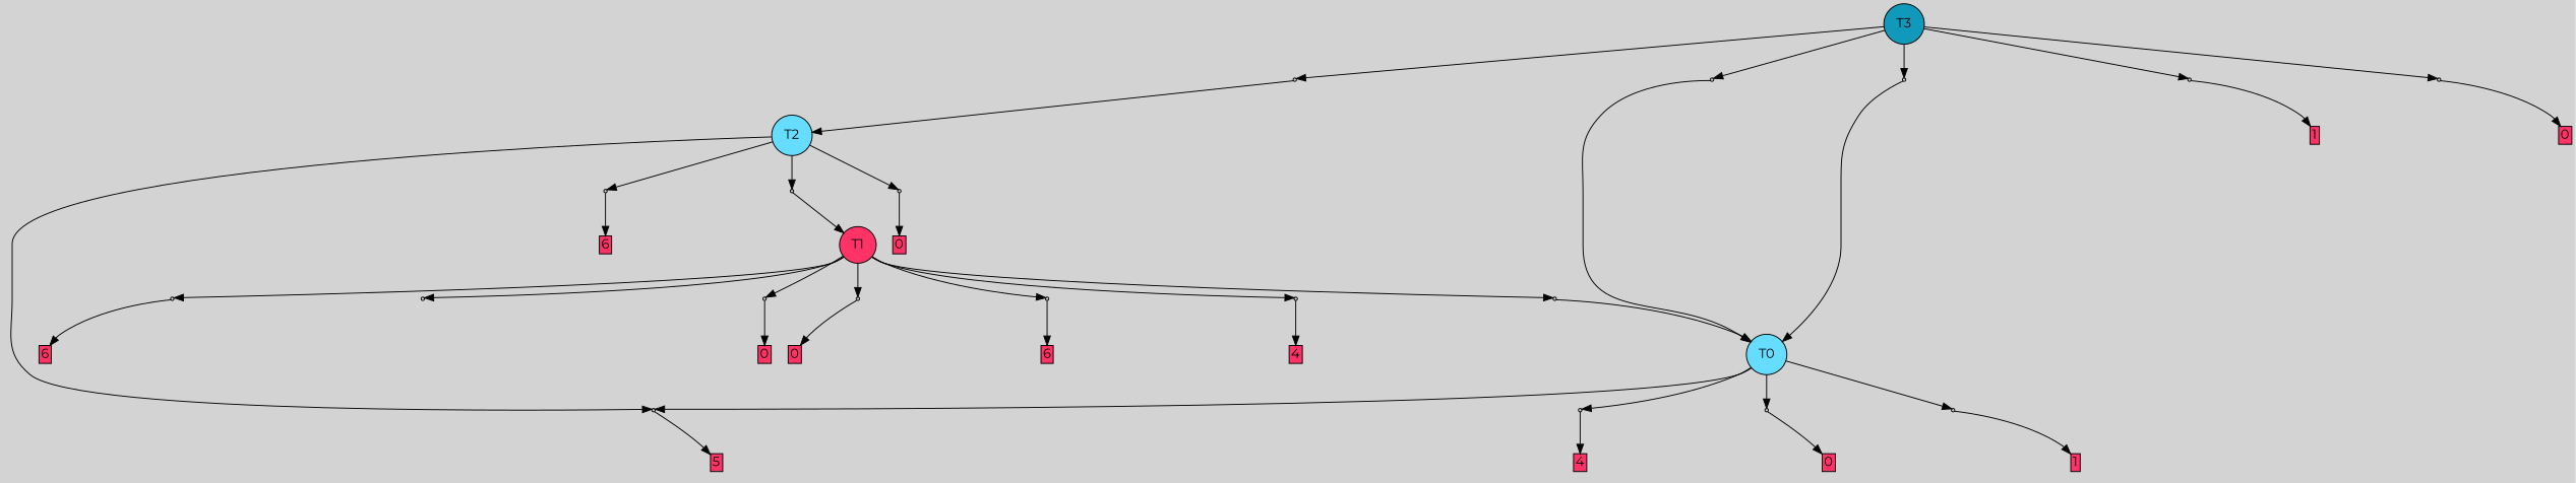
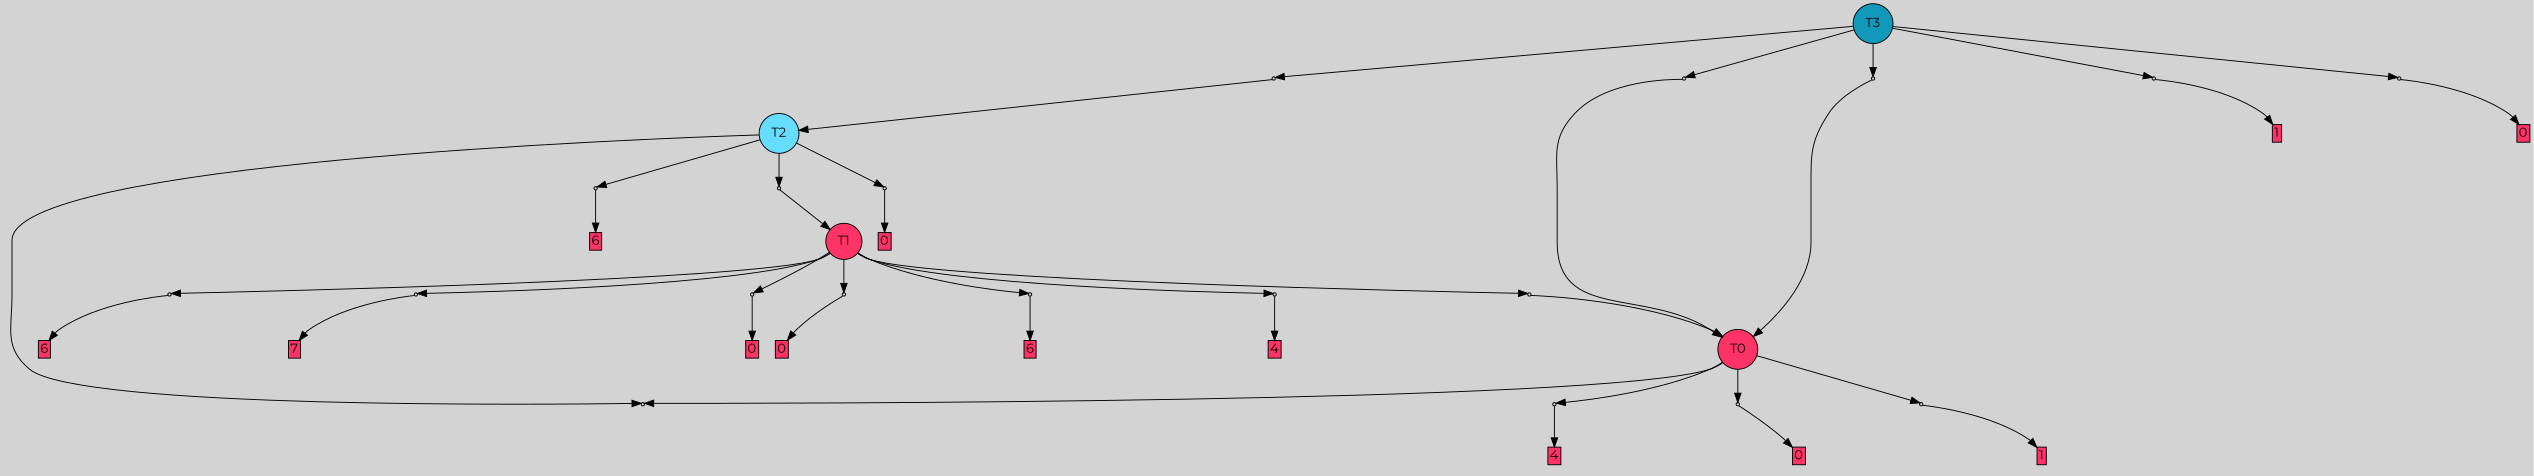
  digraph {
    bgcolor=lightgray
    fontname=Montserrat
    node [fontname=Montserrat shape=box style=filled]
    edge [fontname=Montserrat]
    T3 [fillcolor="#1199bb" shape=circle]
    P14 [fillcolor="#cccccc" shape=point]
    P15 [fillcolor="#cccccc" shape=point]
    P16 [fillcolor="#cccccc" shape=point]
    P17 [fillcolor="#cccccc" shape=point]
    P18 [fillcolor="#cccccc" shape=point]
-   T0 [fillcolor="#66ddff" shape=circle]
+   T0 [fillcolor="#ff3366" shape=circle]
    P0 [fillcolor="#cccccc" shape=point]
    P1 [fillcolor="#cccccc" shape=point]
    P2 [fillcolor="#cccccc" shape=point]
    P3 [fillcolor="#cccccc" shape=point]
    n12 [label="3|0&3|5#0|0#2|5#1|6#0|4#3|5&#92;n" style=invis]
-   n13 [fillcolor="#ff3366" height=0 label=5 margin=0.03 width=0]
    n14 [label="2|0&1|6#3|4#3|3#3|4#1|6#4|4&#92;n" style=invis]
    n15 [fillcolor="#ff3366" height=0 label=0 margin=0.03 width=0]
    n16 [label="2|0&4|7#3|4#1|1#2|7#0|3#4|5&#92;n" style=invis]
    n17 [fillcolor="#ff3366" height=0 label=1 margin=0.03 width=0]
    I3 [style=invis]
    n19 [fillcolor="#ff3366" height=0 label=4 margin=0.03 width=0]
    T1 [fillcolor="#ff3366" shape=circle]
    P4 [fillcolor="#cccccc" shape=point]
    P5 [fillcolor="#cccccc" shape=point]
    P6 [fillcolor="#cccccc" shape=point]
    P7 [fillcolor="#cccccc" shape=point]
    P8 [fillcolor="#cccccc" shape=point]
    P9 [fillcolor="#cccccc" shape=point]
    P10 [fillcolor="#cccccc" shape=point]
    n28 [label="2|0&4|7#3|7#3|7#3|4#0|7#4|6&#92;n" style=invis]
    n29 [fillcolor="#ff3366" height=0 label=6 margin=0.03 width=0]
    n30 [label="2|2&2|6#3|1#2|0#3|2#2|1#1|7&#92;n1|0&1|4#0|2#3|4#3|0#3|3#1|0&#92;n" style=invis]
+   n31 [fillcolor="#ff3366" height=0 label=7 margin=0.03 width=0]
    n32 [label="2|0&2|3#3|4#0|2#4|0#4|4#1|3&#92;n" style=invis]
    n33 [fillcolor="#ff3366" height=0 label=0 margin=0.03 width=0]
    n34 [label="6|0&3|3#2|1#2|0#2|0#4|1#2|4&#92;n" style=invis]
    n35 [label="2|0&3|5#3|4#1|1#2|0#0|3#4|5&#92;n" style=invis]
    n36 [fillcolor="#ff3366" height=0 label=6 margin=0.03 width=0]
    n37 [label="7|0&0|3#3|1#1|7#1|1#4|1#3|0&#92;n" style=invis]
    n38 [fillcolor="#ff3366" height=0 label=4 margin=0.03 width=0]
    n39 [label="2|0&1|6#3|4#3|3#3|4#1|6#4|4&#92;n" style=invis]
    n40 [fillcolor="#ff3366" height=0 label=0 margin=0.03 width=0]
    T2 [fillcolor="#66ddff" shape=circle]
    P11 [fillcolor="#cccccc" shape=point]
    P12 [fillcolor="#cccccc" shape=point]
    P13 [fillcolor="#cccccc" shape=point]
    n45 [label="2|0&3|5#3|4#1|1#2|0#0|3#4|5&#92;n" style=invis]
    n46 [fillcolor="#ff3366" height=0 label=6 margin=0.03 width=0]
    n47 [label="7|0&3|1#4|1#3|3#4|7#1|7#1|2&#92;n" style=invis]
    n48 [label="2|0&2|2#3|4#0|2#4|0#4|4#1|3&#92;n" style=invis]
    n49 [fillcolor="#ff3366" height=0 label=0 margin=0.03 width=0]
    n50 [label="7|0&3|1#2|1#3|3#4|3#1|7#1|7&#92;n" style=invis]
    n51 [label="1|0&3|6#4|3#0|0#3|0#0|5#3|3&#92;n" style=invis]
    n52 [label="6|0&3|3#2|1#2|0#2|0#4|1#2|4&#92;n" style=invis]
    n53 [label="2|0&3|3#3|5#2|5#3|4#4|6#0|3&#92;n" style=invis]
    n54 [fillcolor="#ff3366" height=0 label=1 margin=0.03 width=0]
    n55 [label="2|0&2|2#3|4#0|7#4|0#4|4#1|3&#92;n" style=invis]
    n56 [fillcolor="#ff3366" height=0 label=0 margin=0.03 width=0]
    subgraph sub_1 {
      rank=same
      T3
    }
    T3 -> P14
    T3 -> P15
    T3 -> P16
    T3 -> P17
    T3 -> P18
    P14 -> T2
    P14 -> n50 [style=invis]
    P15 -> T0
    P15 -> n51 [style=invis]
    P16 -> T0
    P16 -> n52 [style=invis]
    P17 -> n53 [style=invis]
    P17 -> n54
    P18 -> n55 [style=invis]
    P18 -> n56
    T0 -> P0
    T0 -> P1
    T0 -> P2
    T0 -> P3
    P0 -> n12 [style=invis]
-   P0 -> n13
    P1 -> n14 [style=invis]
    P1 -> n15
    P2 -> n16 [style=invis]
    P2 -> n17
    P3 -> I3 [style=invis]
    P3 -> n19
    T1 -> P4
    T1 -> P5
    T1 -> P6
    T1 -> P7
    T1 -> P8
    T1 -> P9
    T1 -> P10
    P4 -> n28 [style=invis]
    P4 -> n29
    P5 -> n30 [style=invis]
+   P5 -> n31
    P6 -> n32 [style=invis]
    P6 -> n33
    P7 -> T0
    P7 -> n34 [style=invis]
    P8 -> n35 [style=invis]
    P8 -> n36
    P9 -> n37 [style=invis]
    P9 -> n38
    P10 -> n39 [style=invis]
    P10 -> n40
    T2 -> P0
    T2 -> P11
    T2 -> P12
    T2 -> P13
    P11 -> n45 [style=invis]
    P11 -> n46
    P12 -> T1
    P12 -> n47 [style=invis]
    P13 -> n48 [style=invis]
    P13 -> n49
  }
